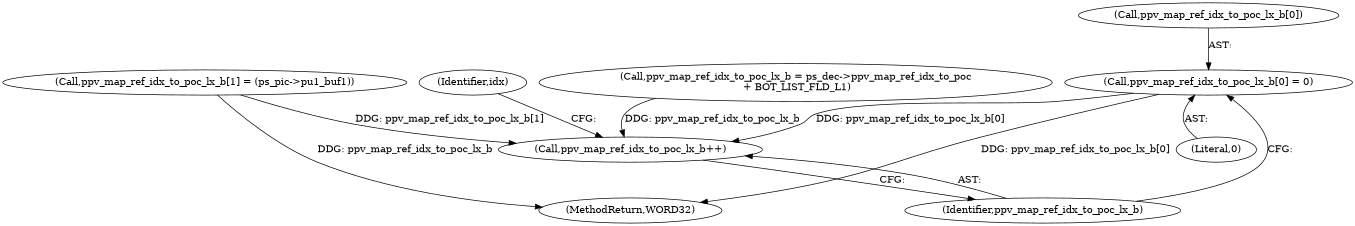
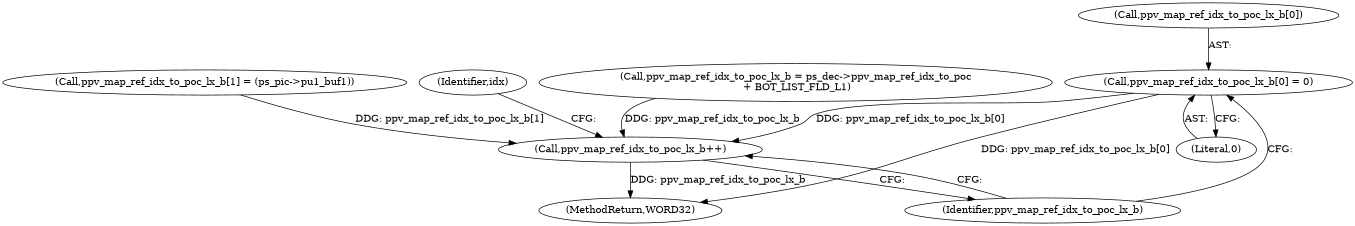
  digraph {
    n1 [label="(Call,ppv_map_ref_idx_to_poc_lx_b[0] = 0)"]
    n2 [label="(Call,ppv_map_ref_idx_to_poc_lx_b++)"]
    n3 [label="(Literal,0)"]
    n4 [label="(MethodReturn,WORD32)"]
    n5 [label="(Identifier,ppv_map_ref_idx_to_poc_lx_b)"]
    n6 [label="(Identifier,idx)"]
    n7 [label="(Call,ppv_map_ref_idx_to_poc_lx_b = ps_dec->ppv_map_ref_idx_to_poc\n + BOT_LIST_FLD_L1)"]
    n8 [label="(Call,ppv_map_ref_idx_to_poc_lx_b[0])"]
    n9 [label="(Call,ppv_map_ref_idx_to_poc_lx_b[1] = (ps_pic->pu1_buf1))"]
    n1 -> n2 [label="DDG: ppv_map_ref_idx_to_poc_lx_b[0]"]
+   n1 -> n3 [label="CFG: "]
    n1 -> n4 [label="DDG: ppv_map_ref_idx_to_poc_lx_b[0]"]
-   n9 -> n4 [label="DDG: ppv_map_ref_idx_to_poc_lx_b"]
+   n2 -> n4 [label="DDG: ppv_map_ref_idx_to_poc_lx_b"]
    n2 -> n5 [label="CFG: "]
    n3 -> n1 [label="AST: "]
    n5 -> n1 [label="CFG: "]
-   n5 -> n2 [label="AST: "]
+   n5 -> n2 [label="CFG: "]
    n6 -> n2 [label="CFG: "]
    n7 -> n2 [label="DDG: ppv_map_ref_idx_to_poc_lx_b"]
    n8 -> n1 [label="AST: "]
    n9 -> n2 [label="DDG: ppv_map_ref_idx_to_poc_lx_b[1]"]
  }
